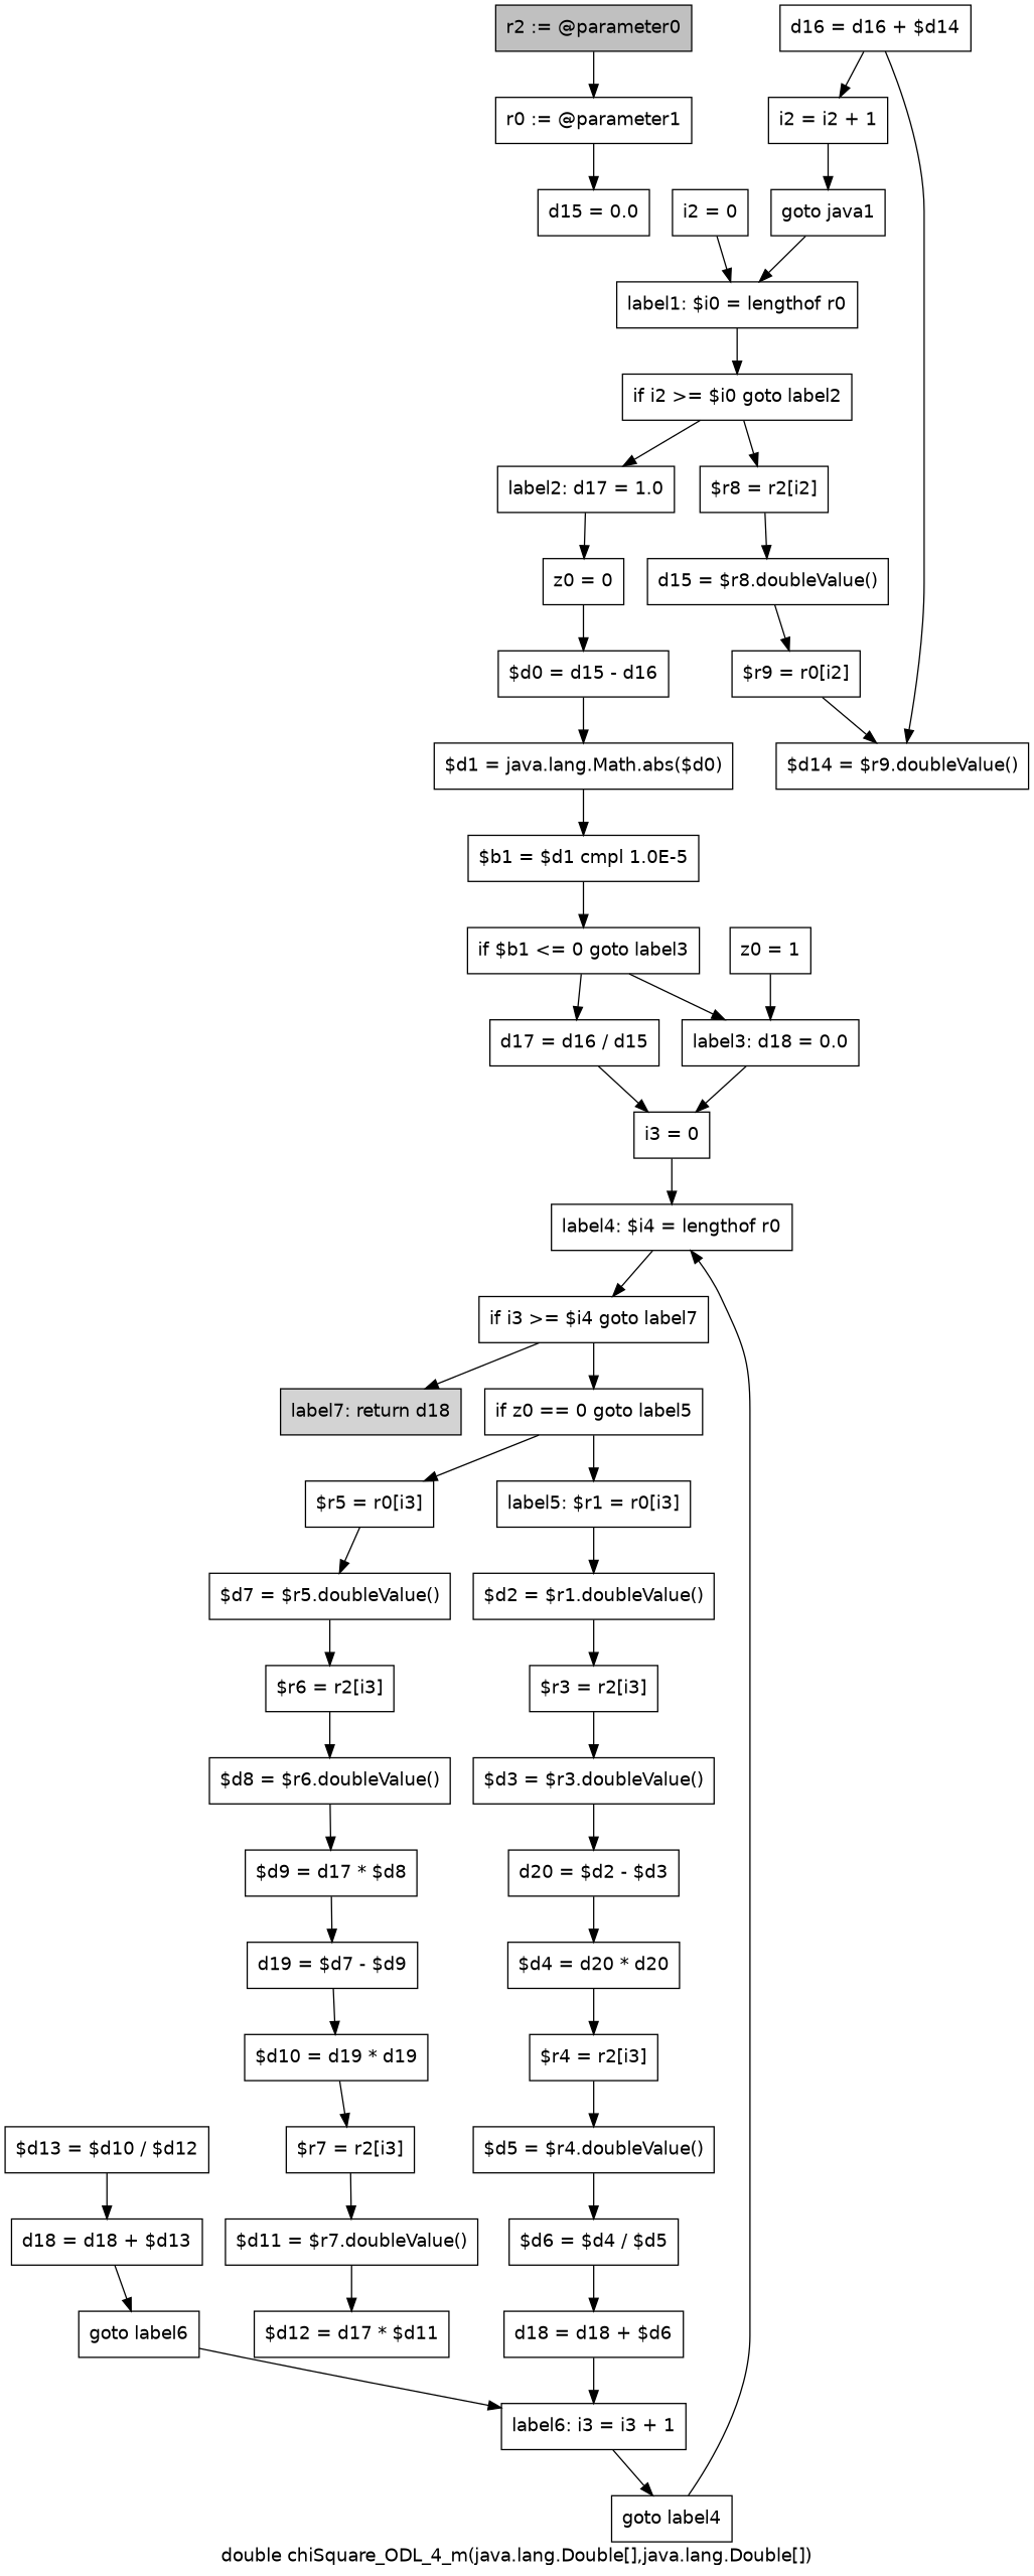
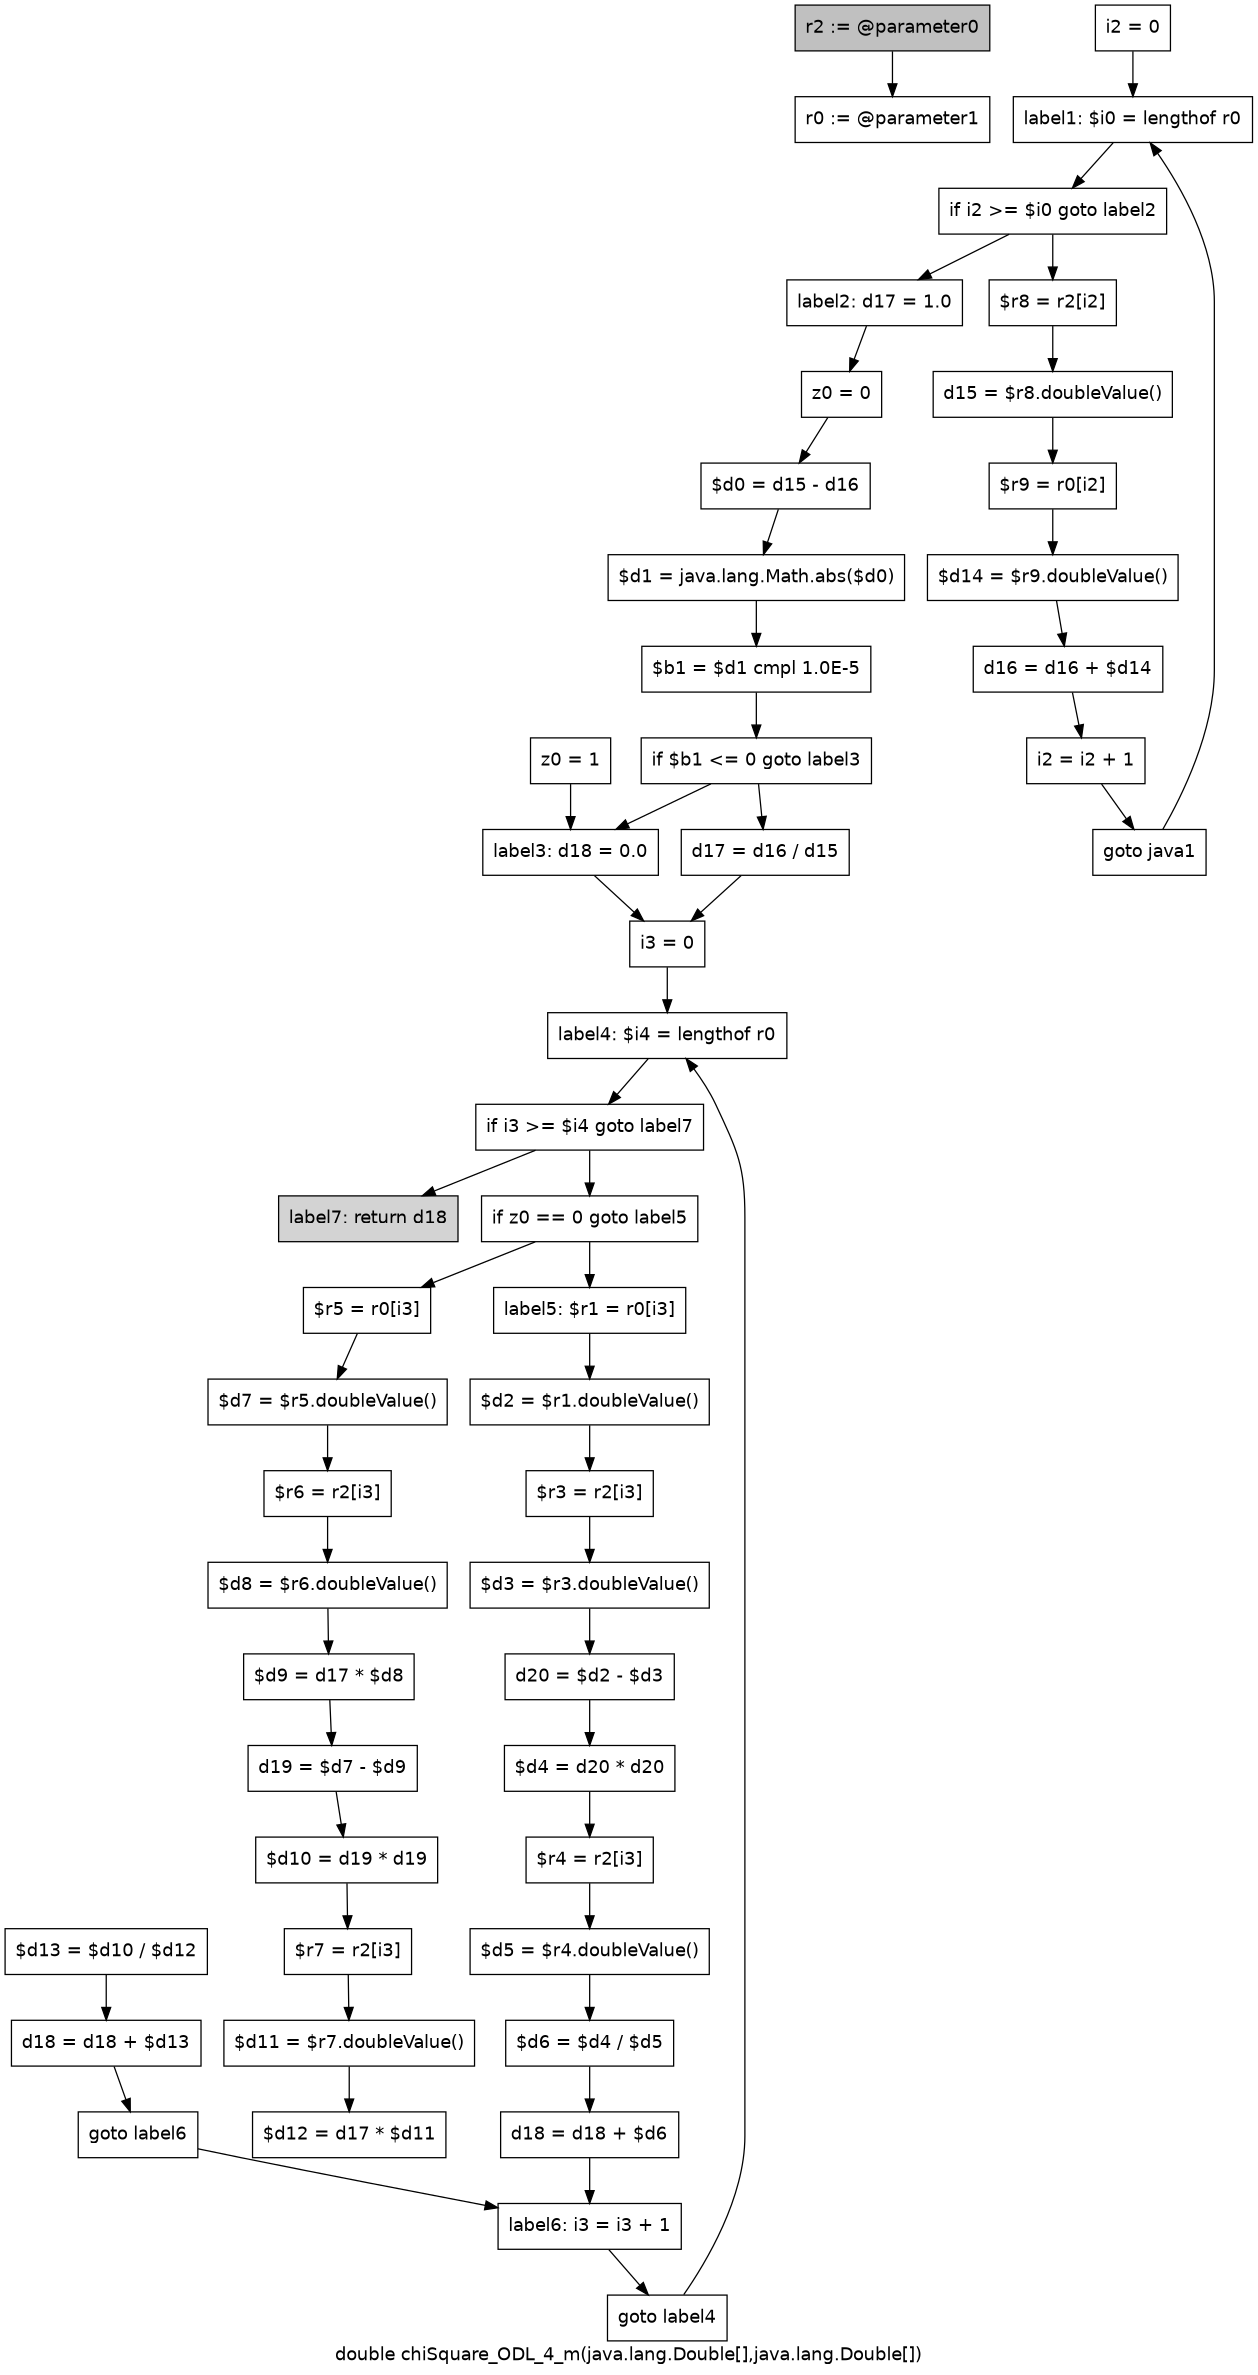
  digraph {
    fontname="DejaVu Sans"
    label="double chiSquare_ODL_4_m(java.lang.Double[],java.lang.Double[])"
    node [fontname="DejaVu Sans" shape=box]
    edge [fontname="DejaVu Sans"]
    n1 [fillcolor=gray label="r2 := @parameter0" style=filled]
    n2 [label="r0 := @parameter1"]
-   n3 [label="d15 = 0.0"]
    n4 [label="i2 = 0"]
    n5 [label="label1: $i0 = lengthof r0"]
    n6 [label="if i2 >= $i0 goto label2"]
    n7 [label="$r8 = r2[i2]"]
    n8 [label="label2: d17 = 1.0"]
    n9 [label="d15 = $r8.doubleValue()"]
    n10 [label="z0 = 0"]
    n11 [label="$r9 = r0[i2]"]
    n12 [label="$d0 = d15 - d16"]
    n13 [label="$d14 = $r9.doubleValue()"]
    n14 [label="d16 = d16 + $d14"]
    n15 [label="i2 = i2 + 1"]
    n16 [label="goto java1"]
    n17 [label="$d1 = java.lang.Math.abs($d0)"]
    n18 [label="$b1 = $d1 cmpl 1.0E-5"]
    n19 [label="if $b1 <= 0 goto label3"]
    n20 [label="d17 = d16 / d15"]
    n21 [label="label3: d18 = 0.0"]
    n22 [label="i3 = 0"]
    n23 [label="z0 = 1"]
    n24 [label="label4: $i4 = lengthof r0"]
    n25 [label="if i3 >= $i4 goto label7"]
    n26 [label="if z0 == 0 goto label5"]
    n27 [fillcolor=lightgray label="label7: return d18" style=filled]
    n28 [label="$r5 = r0[i3]"]
    n29 [label="label5: $r1 = r0[i3]"]
    n30 [label="$d7 = $r5.doubleValue()"]
    n31 [label="$d2 = $r1.doubleValue()"]
    n32 [label="$r6 = r2[i3]"]
    n33 [label="$r3 = r2[i3]"]
    n34 [label="$d8 = $r6.doubleValue()"]
    n35 [label="$d9 = d17 * $d8"]
    n36 [label="d19 = $d7 - $d9"]
    n37 [label="$d10 = d19 * d19"]
    n38 [label="$r7 = r2[i3]"]
    n39 [label="$d11 = $r7.doubleValue()"]
    n40 [label="$d12 = d17 * $d11"]
    n41 [label="$d13 = $d10 / $d12"]
    n42 [label="d18 = d18 + $d13"]
    n43 [label="goto label6"]
    n44 [label="label6: i3 = i3 + 1"]
    n45 [label="goto label4"]
    n46 [label="$d3 = $r3.doubleValue()"]
    n47 [label="d20 = $d2 - $d3"]
    n48 [label="$d4 = d20 * d20"]
    n49 [label="$r4 = r2[i3]"]
    n50 [label="$d5 = $r4.doubleValue()"]
    n51 [label="$d6 = $d4 / $d5"]
    n52 [label="d18 = d18 + $d6"]
    n1 -> n2
-   n2 -> n3
    n4 -> n5
    n5 -> n6
    n6 -> n7
    n6 -> n8
    n7 -> n9
    n8 -> n10
    n9 -> n11
    n10 -> n12
    n11 -> n13
    n12 -> n17
-   n14 -> n13
+   n13 -> n14
    n14 -> n15
    n15 -> n16
    n16 -> n5
    n17 -> n18
    n18 -> n19
    n19 -> n20
    n19 -> n21
    n20 -> n22
    n21 -> n22
    n22 -> n24
    n23 -> n21
    n24 -> n25
    n25 -> n26
    n25 -> n27
    n26 -> n28
    n26 -> n29
    n28 -> n30
    n29 -> n31
    n30 -> n32
    n31 -> n33
    n32 -> n34
    n33 -> n46
    n34 -> n35
    n35 -> n36
    n36 -> n37
    n37 -> n38
    n38 -> n39
    n39 -> n40
    n41 -> n42
    n42 -> n43
    n43 -> n44
    n44 -> n45
    n45 -> n24
    n46 -> n47
    n47 -> n48
    n48 -> n49
    n49 -> n50
    n50 -> n51
    n51 -> n52
    n52 -> n44
  }
